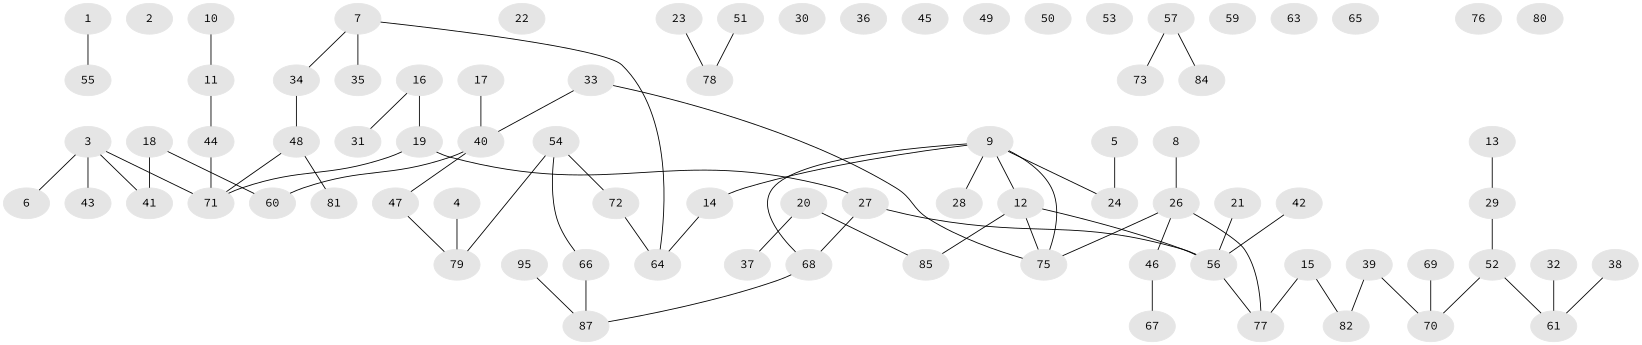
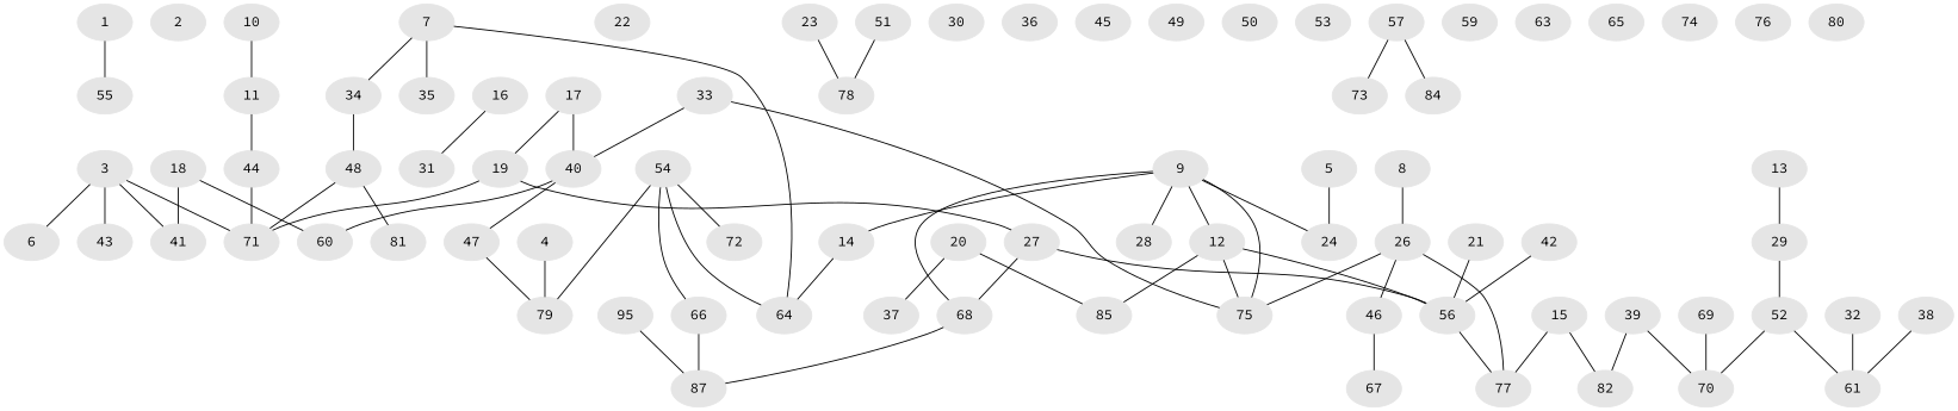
  graph {
    fontname="Source Code Pro"
    node [color=gray90 fontname="Source Code Pro" style=filled]
    edge [fontname="Source Code Pro"]
    1
    55
    2
    3
    6
    43
    71
    41
    4
    79
    5
    24
    7
    34
    35
    64
    48
    8
    26
    75
    77
    46
    9
    12
    14
    28
    68
    56
    85
    n30 [label=87]
    10
    11
    44
    13
    29
    52
    15
    82
    16
    19
    31
    27
    17
    40
    60
    47
    18
    20
    37
    21
    22
    23
    78
    n54 [label=95]
    67
    61
    70
    30
    32
    33
    81
    36
    38
    39
    42
    45
    49
    50
    51
    53
    54
    66
    72
    57
    73
    84
    59
    63
    65
    69
+   74
    76
    80
    1 -- 55
    3 -- 6
    3 -- 43
    3 -- 71
    3 -- 41
    4 -- 79
    5 -- 24
    7 -- 34
    7 -- 35
    7 -- 64
    34 -- 48
    48 -- 71
    48 -- 81
    8 -- 26
    26 -- 75
    26 -- 77
    26 -- 46
    46 -- 67
    9 -- 24
    9 -- 75
    9 -- 12
    9 -- 14
    9 -- 28
    9 -- 68
    12 -- 75
    12 -- 56
    12 -- 85
    14 -- 64
    68 -- n30
    56 -- 77
    10 -- 11
    11 -- 44
    44 -- 71
    13 -- 29
    29 -- 52
    52 -- 61
    52 -- 70
    15 -- 77
    15 -- 82
-   16 -- 19
+   17 -- 19
    16 -- 31
    19 -- 71
    19 -- 27
    27 -- 68
    27 -- 56
    17 -- 40
    40 -- 60
    40 -- 47
    47 -- 79
    18 -- 41
    18 -- 60
    20 -- 85
    20 -- 37
    21 -- 56
    23 -- 78
    n54 -- n30
    32 -- 61
    33 -- 75
    33 -- 40
    38 -- 61
    39 -- 82
    39 -- 70
    42 -- 56
    51 -- 78
    54 -- 79
-   72 -- 64
+   54 -- 64
    54 -- 66
    54 -- 72
    66 -- n30
    57 -- 73
    57 -- 84
    69 -- 70
  }
